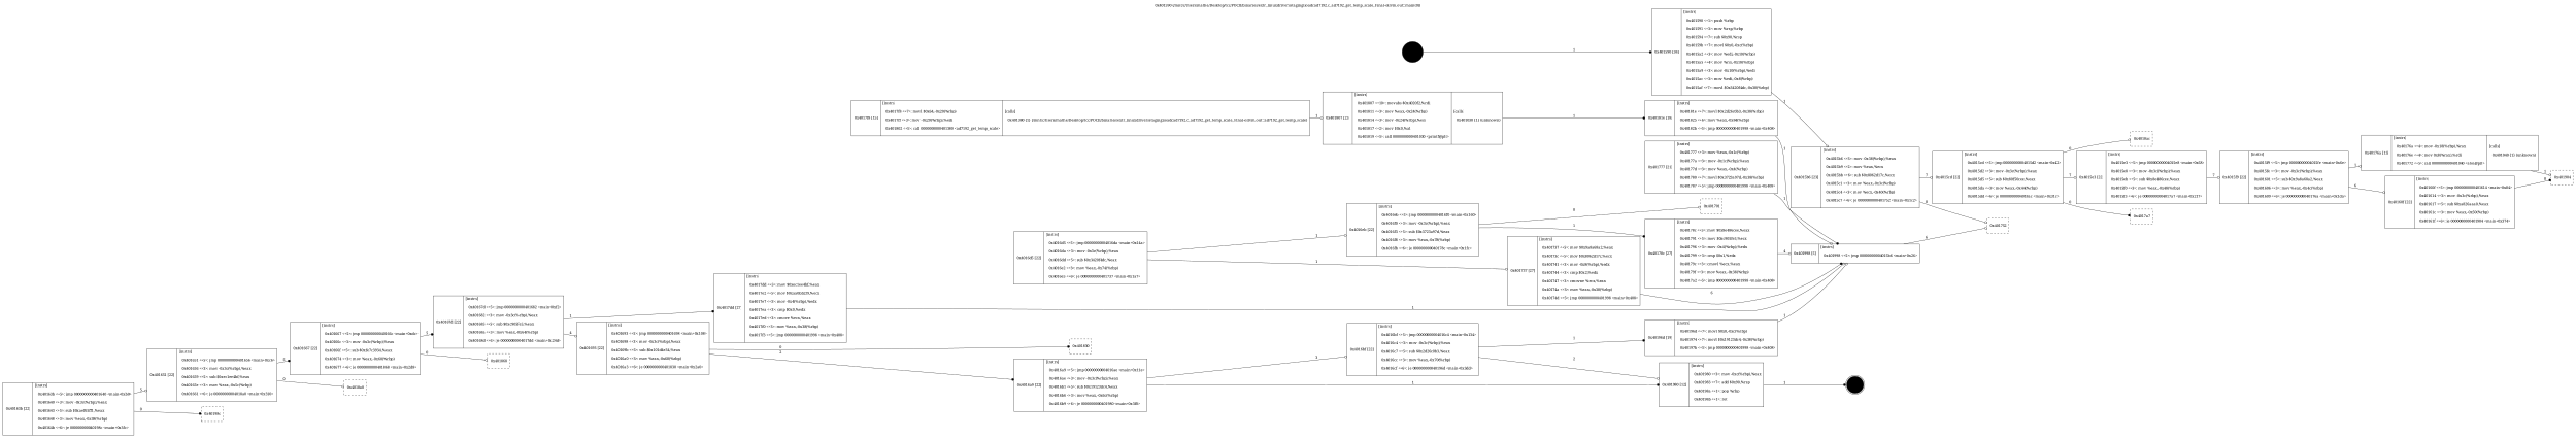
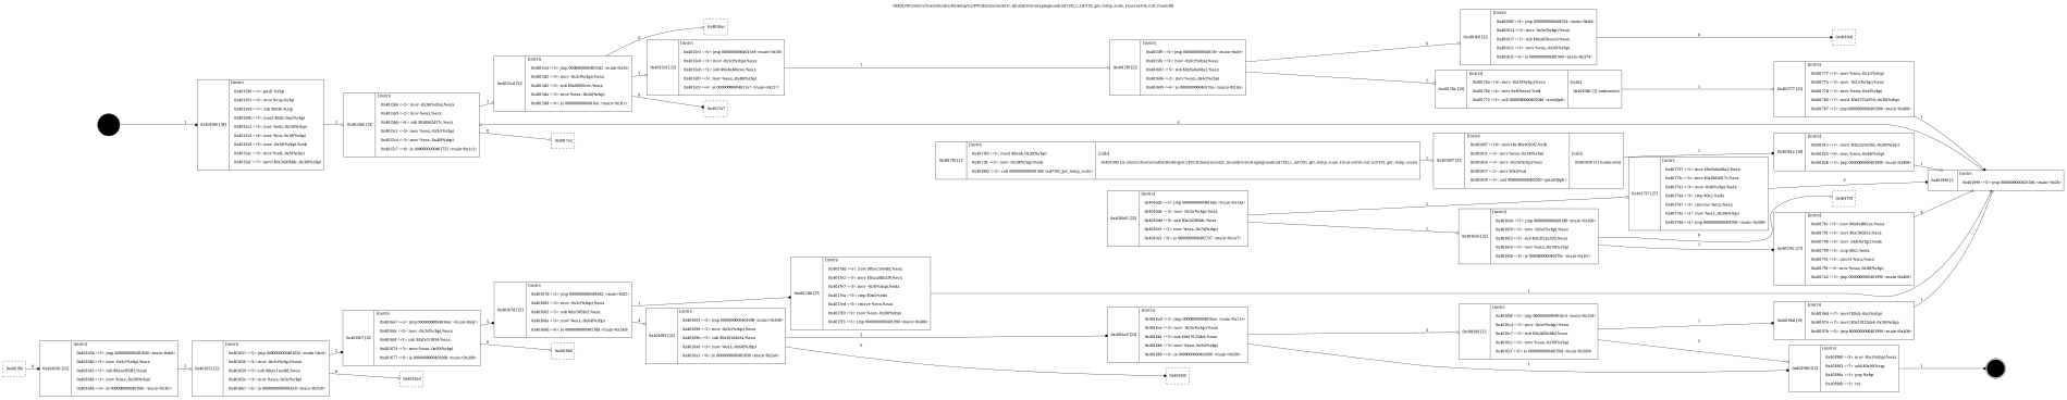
  digraph {
    fontname="Noto Serif"
    label="0x401590 (/mnt/c/Users/mathe/Desktop/tcc/POCII/binaries/extr_linuxdriversstagingiioadcad7192.c_ad7192_get_temp_scale_Final-ollvm.out::main(0))"
    labelloc=t
    rankdir=LR
    node [fontname="Noto Serif" shape=record]
    edge [arrowhead=odot fontname="Noto Serif"]
    Entry [fillcolor=black height=0.3 shape=circle style=filled width=0.3]
    n2 [label="{\n     0x401590 [38]\l\n     | [instrs]\l\n     &nbsp;&nbsp;0x401590 \<+1\>: push %rbp\l\n     &nbsp;&nbsp;0x401591 \<+3\>: mov %rsp,%rbp\l\n     &nbsp;&nbsp;0x401594 \<+7\>: sub $0x90,%rsp\l\n     &nbsp;&nbsp;0x40159b \<+7\>: movl $0x0,-0xc(%rbp)\l\n     &nbsp;&nbsp;0x4015a2 \<+3\>: mov %edi,-0x10(%rbp)\l\n     &nbsp;&nbsp;0x4015a5 \<+4\>: mov %rsi,-0x18(%rbp)\l\n     &nbsp;&nbsp;0x4015a9 \<+3\>: mov -0x10(%rbp),%edi\l\n     &nbsp;&nbsp;0x4015ac \<+3\>: mov %edi,-0x8(%rbp)\l\n     &nbsp;&nbsp;0x4015af \<+7\>: movl $0x3420f4dc,-0x38(%rbp)\l\n  }"]
    n3 [label="{\n     0x4015b6 [23]\l\n     | [instrs]\l\n     &nbsp;&nbsp;0x4015b6 \<+3\>: mov -0x38(%rbp),%eax\l\n     &nbsp;&nbsp;0x4015b9 \<+2\>: mov %eax,%ecx\l\n     &nbsp;&nbsp;0x4015bb \<+6\>: sub $0x8062d17c,%ecx\l\n     &nbsp;&nbsp;0x4015c1 \<+3\>: mov %eax,-0x3c(%rbp)\l\n     &nbsp;&nbsp;0x4015c4 \<+3\>: mov %ecx,-0x40(%rbp)\l\n     &nbsp;&nbsp;0x4015c7 \<+6\>: je 0000000000401752 \<main+0x1c2\>\l\n  }"]
    n4 [label="{\n     0x401752\l\n  }" style=dashed]
    n5 [label="{\n     0x4015cd [22]\l\n     | [instrs]\l\n     &nbsp;&nbsp;0x4015cd \<+5\>: jmp 00000000004015d2 \<main+0x42\>\l\n     &nbsp;&nbsp;0x4015d2 \<+3\>: mov -0x3c(%rbp),%eax\l\n     &nbsp;&nbsp;0x4015d5 \<+5\>: sub $0x80f50cee,%eax\l\n     &nbsp;&nbsp;0x4015da \<+3\>: mov %eax,-0x44(%rbp)\l\n     &nbsp;&nbsp;0x4015dd \<+6\>: je 00000000004018ac \<main+0x31c\>\l\n  }"]
    n6 [label="{\n     0x4018ac\l\n  }" style=dashed]
    n7 [label="{\n     0x4015e3 [22]\l\n     | [instrs]\l\n     &nbsp;&nbsp;0x4015e3 \<+5\>: jmp 00000000004015e8 \<main+0x58\>\l\n     &nbsp;&nbsp;0x4015e8 \<+3\>: mov -0x3c(%rbp),%eax\l\n     &nbsp;&nbsp;0x4015eb \<+5\>: sub $0x8e486cee,%eax\l\n     &nbsp;&nbsp;0x4015f0 \<+3\>: mov %eax,-0x48(%rbp)\l\n     &nbsp;&nbsp;0x4015f3 \<+6\>: je 00000000004017a7 \<main+0x217\>\l\n  }"]
    n8 [label="{\n     0x4017a7\l\n  }" style=dashed]
    n9 [label="{\n     0x4015f9 [22]\l\n     | [instrs]\l\n     &nbsp;&nbsp;0x4015f9 \<+5\>: jmp 00000000004015fe \<main+0x6e\>\l\n     &nbsp;&nbsp;0x4015fe \<+3\>: mov -0x3c(%rbp),%eax\l\n     &nbsp;&nbsp;0x401601 \<+5\>: sub $0x9a8a68a2,%eax\l\n     &nbsp;&nbsp;0x401606 \<+3\>: mov %eax,-0x4c(%rbp)\l\n     &nbsp;&nbsp;0x401609 \<+6\>: je 000000000040176a \<main+0x1da\>\l\n  }"]
    Exit [fillcolor=black height=0.3 peripheries=2 shape=circle style=filled width=0.3]
    n11 [label="{\n     0x40176a [13]\l\n     | [instrs]\l\n     &nbsp;&nbsp;0x40176a \<+4\>: mov -0x18(%rbp),%rax\l\n     &nbsp;&nbsp;0x40176e \<+4\>: mov 0x8(%rax),%rdi\l\n     &nbsp;&nbsp;0x401772 \<+5\>: call 0000000000401040 \<atoi@plt\>\l\n     | [calls]\l\n     &nbsp;&nbsp;0x401040 \{1\} (unknown)\l\n  }"]
    n12 [label="{\n     0x40160f [22]\l\n     | [instrs]\l\n     &nbsp;&nbsp;0x40160f \<+5\>: jmp 0000000000401614 \<main+0x84\>\l\n     &nbsp;&nbsp;0x401614 \<+3\>: mov -0x3c(%rbp),%eax\l\n     &nbsp;&nbsp;0x401617 \<+5\>: sub $0xa826aaa0,%eax\l\n     &nbsp;&nbsp;0x40161c \<+3\>: mov %eax,-0x50(%rbp)\l\n     &nbsp;&nbsp;0x40161f \<+6\>: je 0000000000401904 \<main+0x374\>\l\n  }"]
    n13 [label="{\n     0x40181e [18]\l\n     | [instrs]\l\n     &nbsp;&nbsp;0x40181e \<+7\>: movl $0x2d26c0b3,-0x38(%rbp)\l\n     &nbsp;&nbsp;0x401825 \<+6\>: mov %eax,-0x84(%rbp)\l\n     &nbsp;&nbsp;0x40182b \<+5\>: jmp 0000000000401998 \<main+0x408\>\l\n  }"]
    n14 [label="{\n     0x401998 [5]\l\n     | [instrs]\l\n     &nbsp;&nbsp;0x401998 \<+5\>: jmp 00000000004015b6 \<main+0x26\>\l\n  }"]
    n15 [label="{\n     0x401777 [21]\l\n     | [instrs]\l\n     &nbsp;&nbsp;0x401777 \<+3\>: mov %eax,-0x1c(%rbp)\l\n     &nbsp;&nbsp;0x40177a \<+3\>: mov -0x1c(%rbp),%eax\l\n     &nbsp;&nbsp;0x40177d \<+3\>: mov %eax,-0x4(%rbp)\l\n     &nbsp;&nbsp;0x401780 \<+7\>: movl $0x3723a97d,-0x38(%rbp)\l\n     &nbsp;&nbsp;0x401787 \<+5\>: jmp 0000000000401998 \<main+0x408\>\l\n  }"]
    n16 [label="{\n     0x401904\l\n  }" style=dashed]
    n17 [label="{\n     0x401807 [23]\l\n     | [instrs]\l\n     &nbsp;&nbsp;0x401807 \<+10\>: movabs $0x4020f2,%rdi\l\n     &nbsp;&nbsp;0x401811 \<+3\>: mov %eax,-0x24(%rbp)\l\n     &nbsp;&nbsp;0x401814 \<+3\>: mov -0x24(%rbp),%esi\l\n     &nbsp;&nbsp;0x401817 \<+2\>: mov $0x0,%al\l\n     &nbsp;&nbsp;0x401819 \<+5\>: call 0000000000401030 \<printf@plt\>\l\n     | [calls]\l\n     &nbsp;&nbsp;0x401030 \{1\} (unknown)\l\n  }"]
    n18 [label="{\n     0x401701\l\n  }" style=dashed]
    n19 [label="{\n     0x4017f8 [15]\l\n     | [instrs]\l\n     &nbsp;&nbsp;0x4017f8 \<+7\>: movl $0x64,-0x20(%rbp)\l\n     &nbsp;&nbsp;0x4017ff \<+3\>: mov -0x20(%rbp),%edi\l\n     &nbsp;&nbsp;0x401802 \<+5\>: call 0000000000401380 \<ad7192_get_temp_scale\>\l\n     | [calls]\l\n     &nbsp;&nbsp;0x401380 \{1\} (/mnt/c/Users/mathe/Desktop/tcc/POCII/binaries/extr_linuxdriversstagingiioadcad7192.c_ad7192_get_temp_scale_Final-ollvm.out::ad7192_get_temp_scale)\l\n  }"]
    n20 [label="{\n     0x40163b [22]\l\n     | [instrs]\l\n     &nbsp;&nbsp;0x40163b \<+5\>: jmp 0000000000401640 \<main+0xb0\>\l\n     &nbsp;&nbsp;0x401640 \<+3\>: mov -0x3c(%rbp),%eax\l\n     &nbsp;&nbsp;0x401643 \<+5\>: sub $0xaef65ff1,%eax\l\n     &nbsp;&nbsp;0x401648 \<+3\>: mov %eax,-0x58(%rbp)\l\n     &nbsp;&nbsp;0x40164b \<+6\>: je 000000000040198c \<main+0x3fc\>\l\n  }"]
    n21 [label="{\n     0x40198c\l\n  }" style=dashed]
    n22 [label="{\n     0x401651 [22]\l\n     | [instrs]\l\n     &nbsp;&nbsp;0x401651 \<+5\>: jmp 0000000000401656 \<main+0xc6\>\l\n     &nbsp;&nbsp;0x401656 \<+3\>: mov -0x3c(%rbp),%eax\l\n     &nbsp;&nbsp;0x401659 \<+5\>: sub $0xec1ee4bf,%eax\l\n     &nbsp;&nbsp;0x40165e \<+3\>: mov %eax,-0x5c(%rbp)\l\n     &nbsp;&nbsp;0x401661 \<+6\>: je 00000000004018a0 \<main+0x310\>\l\n  }"]
    n23 [label="{\n     0x40178c [27]\l\n     | [instrs]\l\n     &nbsp;&nbsp;0x40178c \<+5\>: mov $0x8e486cee,%eax\l\n     &nbsp;&nbsp;0x401791 \<+5\>: mov $0xc905fe5,%ecx\l\n     &nbsp;&nbsp;0x401796 \<+3\>: mov -0x4(%rbp),%edx\l\n     &nbsp;&nbsp;0x401799 \<+3\>: cmp $0x1,%edx\l\n     &nbsp;&nbsp;0x40179c \<+3\>: cmovl %ecx,%eax\l\n     &nbsp;&nbsp;0x40179f \<+3\>: mov %eax,-0x38(%rbp)\l\n     &nbsp;&nbsp;0x4017a2 \<+5\>: jmp 0000000000401998 \<main+0x408\>\l\n  }"]
    n24 [label="{\n     0x4018a0\l\n  }" style=dashed]
    n25 [label="{\n     0x401667 [22]\l\n     | [instrs]\l\n     &nbsp;&nbsp;0x401667 \<+5\>: jmp 000000000040166c \<main+0xdc\>\l\n     &nbsp;&nbsp;0x40166c \<+3\>: mov -0x3c(%rbp),%eax\l\n     &nbsp;&nbsp;0x40166f \<+5\>: sub $0xfe7c3934,%eax\l\n     &nbsp;&nbsp;0x401674 \<+3\>: mov %eax,-0x60(%rbp)\l\n     &nbsp;&nbsp;0x401677 \<+6\>: je 0000000000401868 \<main+0x2d8\>\l\n  }"]
    n26 [label="{\n     0x401868\l\n  }" style=dashed]
    n27 [label="{\n     0x40167d [22]\l\n     | [instrs]\l\n     &nbsp;&nbsp;0x40167d \<+5\>: jmp 0000000000401682 \<main+0xf2\>\l\n     &nbsp;&nbsp;0x401682 \<+3\>: mov -0x3c(%rbp),%eax\l\n     &nbsp;&nbsp;0x401685 \<+5\>: sub $0xc905fe5,%eax\l\n     &nbsp;&nbsp;0x40168a \<+3\>: mov %eax,-0x64(%rbp)\l\n     &nbsp;&nbsp;0x40168d \<+6\>: je 00000000004017dd \<main+0x24d\>\l\n  }"]
    n28 [label="{\n     0x4017dd [27]\l\n     | [instrs]\l\n     &nbsp;&nbsp;0x4017dd \<+5\>: mov $0xec1ee4bf,%eax\l\n     &nbsp;&nbsp;0x4017e2 \<+5\>: mov $0xaa0bb2f9,%ecx\l\n     &nbsp;&nbsp;0x4017e7 \<+3\>: mov -0x4(%rbp),%edx\l\n     &nbsp;&nbsp;0x4017ea \<+3\>: cmp $0x0,%edx\l\n     &nbsp;&nbsp;0x4017ed \<+3\>: cmove %ecx,%eax\l\n     &nbsp;&nbsp;0x4017f0 \<+3\>: mov %eax,-0x38(%rbp)\l\n     &nbsp;&nbsp;0x4017f3 \<+5\>: jmp 0000000000401998 \<main+0x408\>\l\n  }"]
    n29 [label="{\n     0x401693 [22]\l\n     | [instrs]\l\n     &nbsp;&nbsp;0x401693 \<+5\>: jmp 0000000000401698 \<main+0x108\>\l\n     &nbsp;&nbsp;0x401698 \<+3\>: mov -0x3c(%rbp),%eax\l\n     &nbsp;&nbsp;0x40169b \<+5\>: sub $0x101d4e34,%eax\l\n     &nbsp;&nbsp;0x4016a0 \<+3\>: mov %eax,-0x68(%rbp)\l\n     &nbsp;&nbsp;0x4016a3 \<+6\>: je 0000000000401830 \<main+0x2a0\>\l\n  }"]
    n30 [label="{\n     0x401830\l\n  }" style=dashed]
    n31 [label="{\n     0x4016a9 [22]\l\n     | [instrs]\l\n     &nbsp;&nbsp;0x4016a9 \<+5\>: jmp 00000000004016ae \<main+0x11e\>\l\n     &nbsp;&nbsp;0x4016ae \<+3\>: mov -0x3c(%rbp),%eax\l\n     &nbsp;&nbsp;0x4016b1 \<+5\>: sub $0x19123dc4,%eax\l\n     &nbsp;&nbsp;0x4016b6 \<+3\>: mov %eax,-0x6c(%rbp)\l\n     &nbsp;&nbsp;0x4016b9 \<+6\>: je 0000000000401980 \<main+0x3f0\>\l\n  }"]
    n32 [label="{\n     0x4016eb [22]\l\n     | [instrs]\l\n     &nbsp;&nbsp;0x4016eb \<+5\>: jmp 00000000004016f0 \<main+0x160\>\l\n     &nbsp;&nbsp;0x4016f0 \<+3\>: mov -0x3c(%rbp),%eax\l\n     &nbsp;&nbsp;0x4016f3 \<+5\>: sub $0x3723a97d,%eax\l\n     &nbsp;&nbsp;0x4016f8 \<+3\>: mov %eax,-0x78(%rbp)\l\n     &nbsp;&nbsp;0x4016fb \<+6\>: je 000000000040178c \<main+0x1fc\>\l\n  }"]
    n33 [label="{\n     0x401980 [12]\l\n     | [instrs]\l\n     &nbsp;&nbsp;0x401980 \<+3\>: mov -0xc(%rbp),%eax\l\n     &nbsp;&nbsp;0x401983 \<+7\>: add $0x90,%rsp\l\n     &nbsp;&nbsp;0x40198a \<+1\>: pop %rbp\l\n     &nbsp;&nbsp;0x40198b \<+1\>: ret\l\n  }"]
    n34 [label="{\n     0x4016bf [22]\l\n     | [instrs]\l\n     &nbsp;&nbsp;0x4016bf \<+5\>: jmp 00000000004016c4 \<main+0x134\>\l\n     &nbsp;&nbsp;0x4016c4 \<+3\>: mov -0x3c(%rbp),%eax\l\n     &nbsp;&nbsp;0x4016c7 \<+5\>: sub $0x2d26c0b3,%eax\l\n     &nbsp;&nbsp;0x4016cc \<+3\>: mov %eax,-0x70(%rbp)\l\n     &nbsp;&nbsp;0x4016cf \<+6\>: je 000000000040196d \<main+0x3dd\>\l\n  }"]
    n35 [label="{\n     0x401737 [27]\l\n     | [instrs]\l\n     &nbsp;&nbsp;0x401737 \<+5\>: mov $0x9a8a68a2,%eax\l\n     &nbsp;&nbsp;0x40173c \<+5\>: mov $0x8062d17c,%ecx\l\n     &nbsp;&nbsp;0x401741 \<+3\>: mov -0x8(%rbp),%edx\l\n     &nbsp;&nbsp;0x401744 \<+3\>: cmp $0x2,%edx\l\n     &nbsp;&nbsp;0x401747 \<+3\>: cmovne %ecx,%eax\l\n     &nbsp;&nbsp;0x40174a \<+3\>: mov %eax,-0x38(%rbp)\l\n     &nbsp;&nbsp;0x40174d \<+5\>: jmp 0000000000401998 \<main+0x408\>\l\n  }"]
    n36 [label="{\n     0x40196d [19]\l\n     | [instrs]\l\n     &nbsp;&nbsp;0x40196d \<+7\>: movl $0x0,-0xc(%rbp)\l\n     &nbsp;&nbsp;0x401974 \<+7\>: movl $0x19123dc4,-0x38(%rbp)\l\n     &nbsp;&nbsp;0x40197b \<+5\>: jmp 0000000000401998 \<main+0x408\>\l\n  }"]
    n37 [label="{\n     0x4016d5 [22]\l\n     | [instrs]\l\n     &nbsp;&nbsp;0x4016d5 \<+5\>: jmp 00000000004016da \<main+0x14a\>\l\n     &nbsp;&nbsp;0x4016da \<+3\>: mov -0x3c(%rbp),%eax\l\n     &nbsp;&nbsp;0x4016dd \<+5\>: sub $0x3420f4dc,%eax\l\n     &nbsp;&nbsp;0x4016e2 \<+3\>: mov %eax,-0x74(%rbp)\l\n     &nbsp;&nbsp;0x4016e5 \<+6\>: je 0000000000401737 \<main+0x1a7\>\l\n  }"]
    Entry -> n2 [arrowhead=dot label=" 1"]
    n2 -> n3 [label=" 1"]
    n3 -> n4 [label=" 0"]
    n3 -> n5 [label=" 7"]
    n5 -> n6 [label=" 0"]
    n5 -> n7 [label=" 7"]
    n5 -> n8 [arrowhead=dot label=" 0"]
    n7 -> n9 [label=" 7"]
    n9 -> n11 [label=" 1"]
    n9 -> n12 [label=" 6"]
-   n11 -> n16 [label=" 1"]
+   n11 -> n15 [label=" 1"]
    n12 -> n16 [arrowhead=dot label=" 0"]
    n13 -> n14 [label=" 1"]
-   n14 -> n4 [label=" 6"]
+   n14 -> n3 [label=" 6"]
    n15 -> n14 [arrowhead=dot label=" 1"]
    n17 -> n13 [arrowhead=dot label=" 1"]
    n19 -> n17 [label=" 1"]
-   n20 -> n21 [arrowhead=dot label=" 0"]
+   n21 -> n20 [arrowhead=dot label=" 0"]
    n20 -> n22 [label=" 5"]
    n22 -> n24 [label=" 0"]
    n22 -> n25 [arrowhead=dot label=" 5"]
    n23 -> n14 [label=" 4"]
    n25 -> n26 [label=" 0"]
    n25 -> n27 [arrowhead=dot label=" 5"]
    n27 -> n28 [arrowhead=dot label=" 1"]
    n27 -> n29 [label=" 4"]
    n28 -> n14 [label=" 1"]
    n29 -> n30 [arrowhead=dot label=" 0"]
    n29 -> n31 [arrowhead=dot label=" 2"]
    n31 -> n33 [arrowhead=dot label=" 1"]
    n31 -> n34 [label=" 3"]
    n32 -> n18 [label=" 0"]
    n32 -> n23 [arrowhead=dot label=" 1"]
    n33 -> Exit [arrowhead=dot label=" 1"]
    n34 -> n33 [label=" 2"]
    n34 -> n36 [arrowhead=dot label=" 1"]
    n35 -> n14 [arrowhead=dot label=" 6"]
    n36 -> n14 [label=" 1"]
    n37 -> n32 [label=" 1"]
    n37 -> n35 [label=" 1"]
  }
